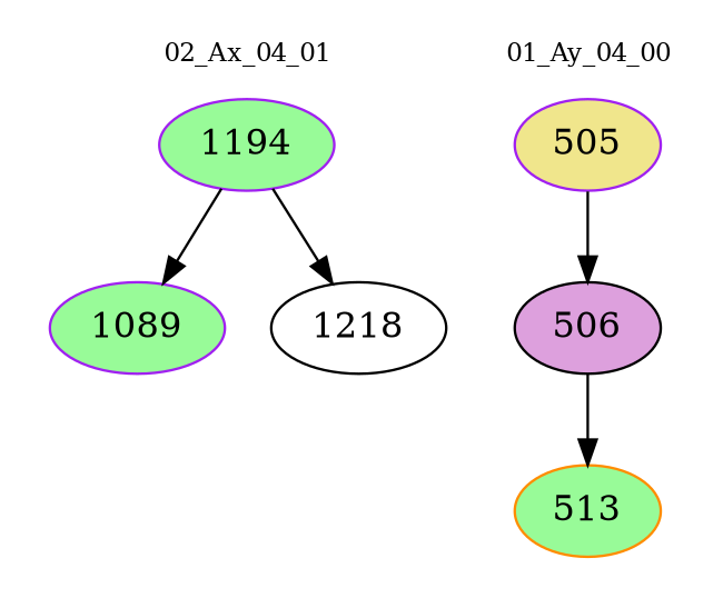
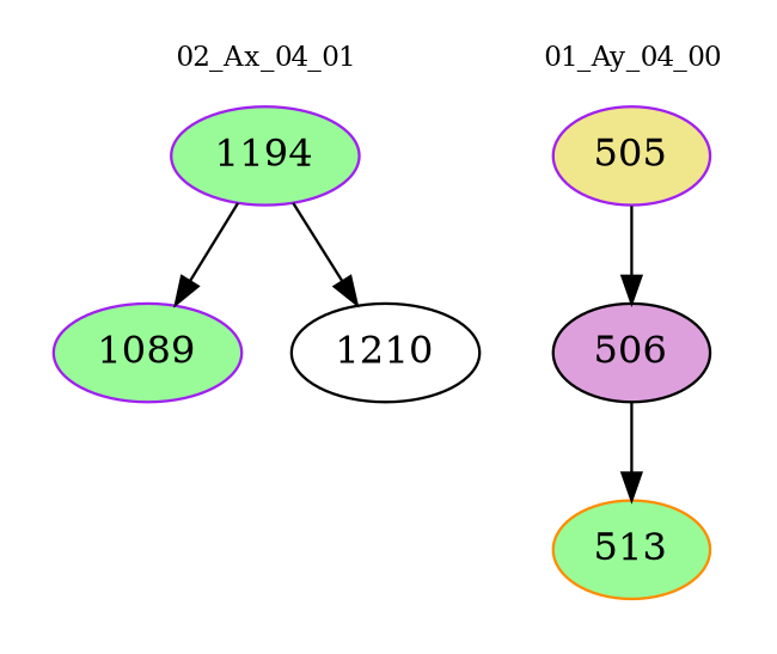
  digraph {
    node [color=purple fillcolor=palegreen style=filled]
    edge [color=black]
    n1 [label=1194]
    n2 [label=1089]
-   n3 [color=black fillcolor=white label=1218]
+   n3 [color=black fillcolor=white label=1210]
    n4 [color=black fillcolor=plum label=506]
    n5 [fillcolor=khaki label=505]
    n6 [color=darkorange label=513]
    subgraph cluster_1 {
      color=white
      fontsize=10
      label="02_Ax_04_01"
      n1
      n2
      n3
    }
    subgraph cluster_2 {
      color=white
      fontsize=10
      label="01_Ay_04_00"
      n4
      n5
      n6
    }
    n1 -> n2
    n1 -> n3
    n4 -> n6
    n5 -> n4
  }
